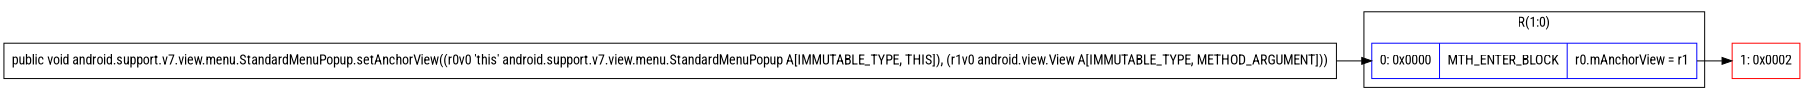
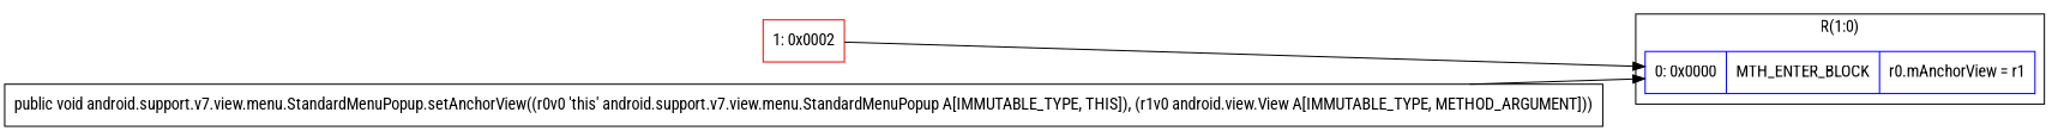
  digraph {
    rankdir=LR
    fontname="Roboto Condensed"
    node [shape=record fontname="Roboto Condensed"]
    edge [fontname="Roboto Condensed"]
    n1 [color=blue label="{0\:\ 0x0000|MTH_ENTER_BLOCK\l|r0.mAnchorView = r1\l}"]
    n2 [color=red label="{1\:\ 0x0002}"]
    n3 [label="{public void android.support.v7.view.menu.StandardMenuPopup.setAnchorView((r0v0 'this' android.support.v7.view.menu.StandardMenuPopup A[IMMUTABLE_TYPE, THIS]), (r1v0 android.view.View A[IMMUTABLE_TYPE, METHOD_ARGUMENT])) }"]
    subgraph cluster_1 {
      label="R(1:0)"
      n1
    }
-   n1 -> n2
+   n2 -> n1
    n3 -> n1
  }
